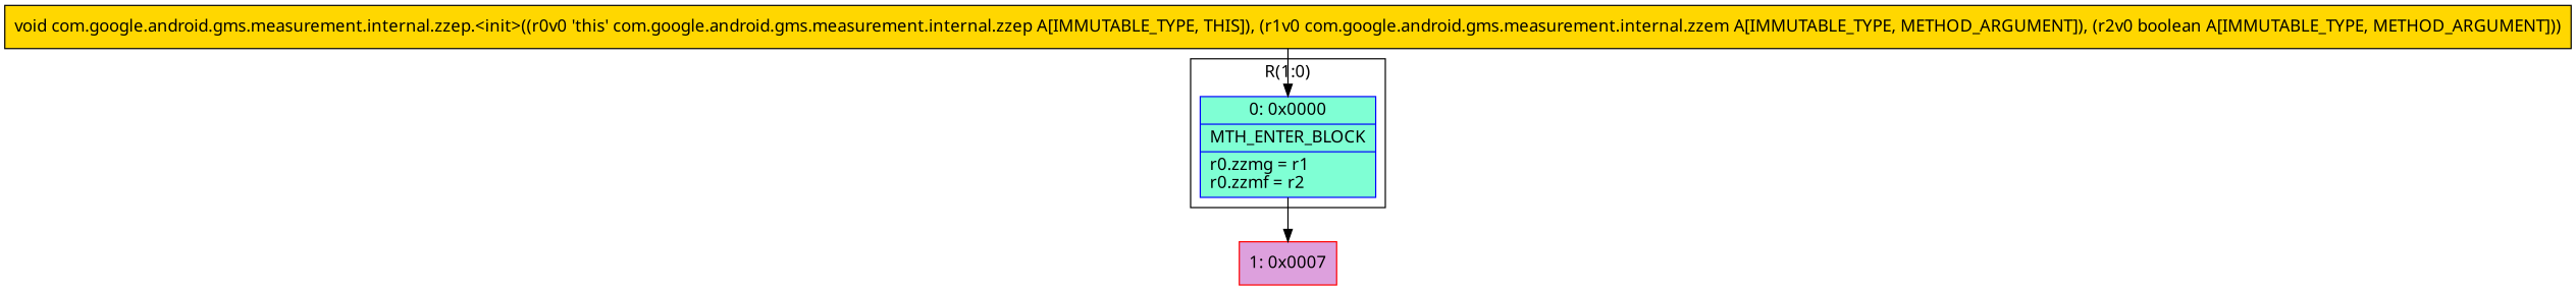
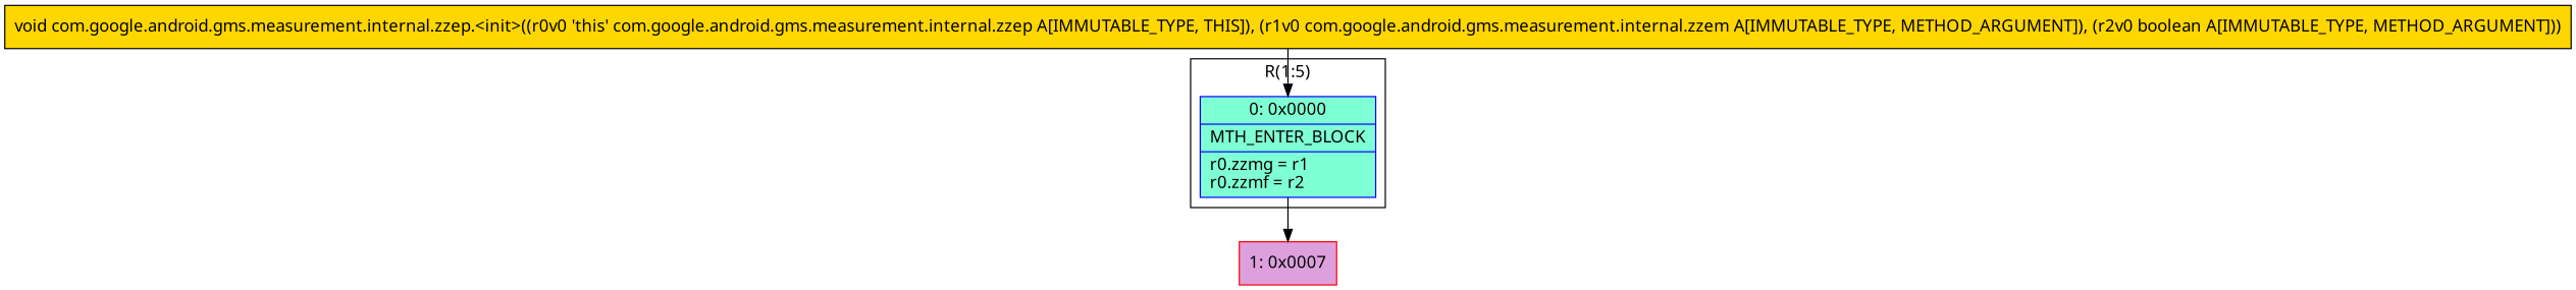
  digraph {
    fontname="Noto Sans"
    node [shape=record style=filled fontname="Noto Sans"]
    edge [fontname="Noto Sans"]
    n1 [color=blue label="{0\:\ 0x0000|MTH_ENTER_BLOCK\l|r0.zzmg = r1\lr0.zzmf = r2\l}" fillcolor=aquamarine]
    n2 [color=red label="{1\:\ 0x0007}" fillcolor=plum]
    n3 [label="{void com.google.android.gms.measurement.internal.zzep.\<init\>((r0v0 'this' com.google.android.gms.measurement.internal.zzep A[IMMUTABLE_TYPE, THIS]), (r1v0 com.google.android.gms.measurement.internal.zzem A[IMMUTABLE_TYPE, METHOD_ARGUMENT]), (r2v0 boolean A[IMMUTABLE_TYPE, METHOD_ARGUMENT])) }" fillcolor=gold]
    subgraph cluster_1 {
-     label="R(1:0)"
+     label="R(1:5)"
      n1
    }
    n1 -> n2
    n3 -> n1
  }
